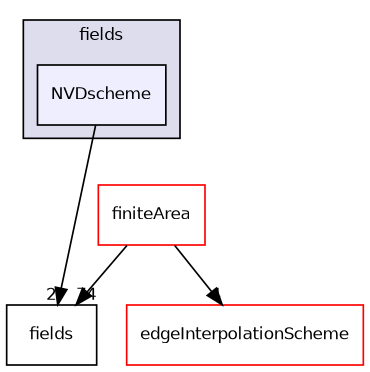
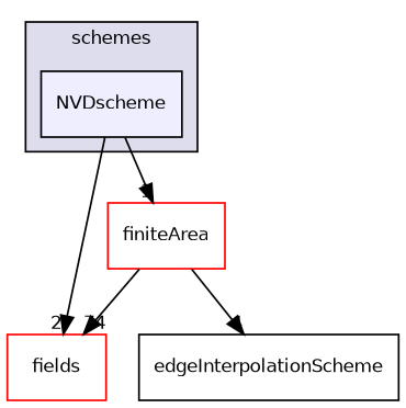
  digraph {
    compound=true
    node [fontname=Helvetica fontsize=10 shape=box]
    edge [labeldistance=1.5 labelfontname=Helvetica labelfontsize=10]
    n1 [fillcolor="#eeeeff" label=NVDscheme pencolor=black style=filled]
-   n2 [color=black label=fields]
+   n2 [color=red label=fields]
    n3 [color=red label=finiteArea]
-   n4 [label=edgeInterpolationScheme color=red]
+   n4 [label=edgeInterpolationScheme]
    subgraph cluster_1 {
      bgcolor="#ddddee"
      fontname=Helvetica
      fontsize=10
-     label=fields
+     label=schemes
      pencolor=black
      n1
    }
    n1 -> n2 [headlabel=2]
+   n1 -> n3 [headlabel=1]
    n3 -> n2 [headlabel=74]
    n3 -> n4 [headlabel=4]
  }
